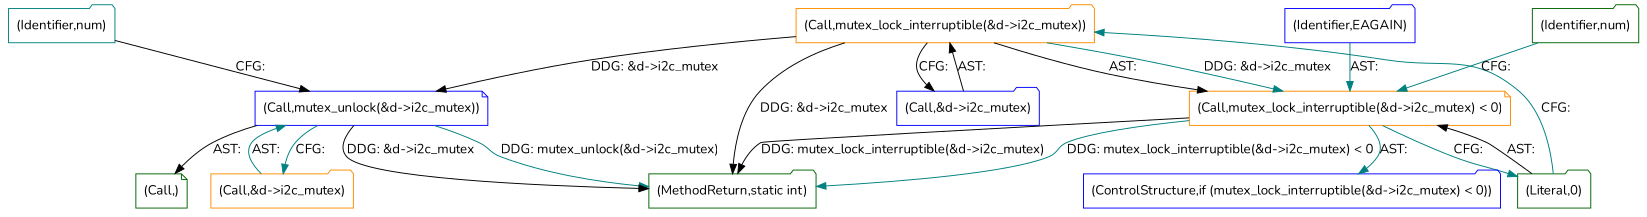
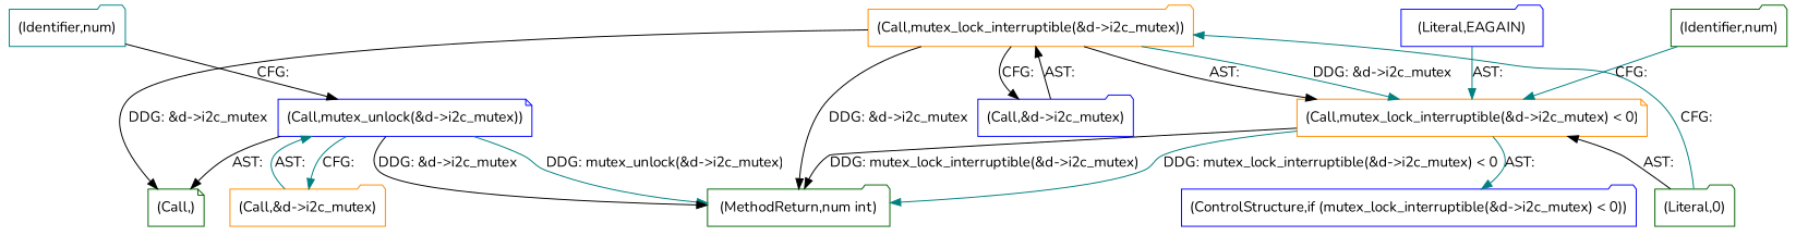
  digraph {
    fontname=Nunito
    node [color=blue fontname=Nunito shape=folder]
    edge [color=black fontname=Nunito]
    n1 [color=darkorange label="(Call,mutex_lock_interruptible(&d->i2c_mutex))"]
    n2 [color=darkorange label="(Call,mutex_lock_interruptible(&d->i2c_mutex) < 0)" shape=note]
    n3 [label="(Call,mutex_unlock(&d->i2c_mutex))" shape=note]
-   n4 [color=darkgreen label="(MethodReturn,static int)"]
+   n4 [color=darkgreen label="(MethodReturn,num int)"]
    n5 [label="(Call,&d->i2c_mutex)"]
    n6 [color=darkgreen label="(Literal,0)"]
    n7 [label="(ControlStructure,if (mutex_lock_interruptible(&d->i2c_mutex) < 0))"]
    n8 [color=darkorange label="(Call,&d->i2c_mutex)"]
    n9 [color=darkgreen label="(Call,)" shape=note]
-   n10 [label="(Identifier,EAGAIN)"]
+   n10 [label="(Literal,EAGAIN)"]
    n11 [color=darkgreen label="(Identifier,num)"]
    n12 [color=teal label="(Identifier,num)"]
    n1 -> n2 [label="AST: "]
    n1 -> n2 [color=teal label="DDG: &d->i2c_mutex"]
-   n1 -> n3 [label="DDG: &d->i2c_mutex"]
+   n1 -> n9 [label="DDG: &d->i2c_mutex"]
    n1 -> n4 [label="DDG: &d->i2c_mutex"]
    n1 -> n5 [label="CFG: "]
    n2 -> n4 [color=teal label="DDG: mutex_lock_interruptible(&d->i2c_mutex) < 0"]
    n2 -> n4 [label="DDG: mutex_lock_interruptible(&d->i2c_mutex)"]
-   n2 -> n6 [color=teal label="CFG: "]
    n2 -> n7 [color=teal label="AST: "]
    n3 -> n4 [color=teal label="DDG: mutex_unlock(&d->i2c_mutex)"]
    n3 -> n4 [label="DDG: &d->i2c_mutex"]
    n3 -> n8 [color=teal label="CFG: "]
    n3 -> n9 [label="AST: "]
    n5 -> n1 [label="AST: "]
    n6 -> n1 [color=teal label="CFG: "]
    n6 -> n2 [label="AST: "]
    n8 -> n3 [color=teal label="AST: "]
    n10 -> n2 [color=teal label="AST: "]
    n11 -> n2 [color=teal label="CFG: "]
    n12 -> n3 [label="CFG: "]
  }
